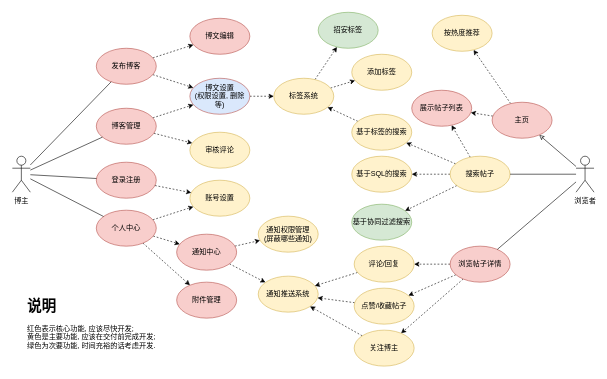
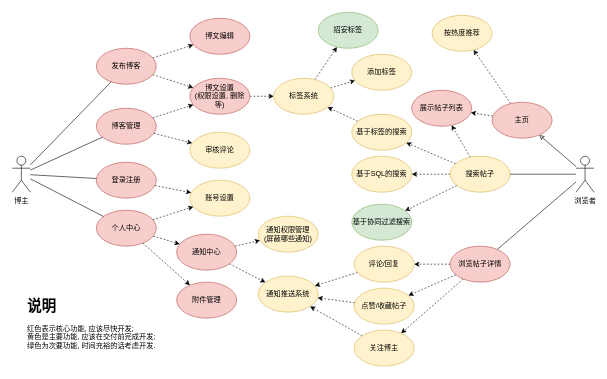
  <mxCell id="0" />
  <mxCell id="1" parent="0" />
  <mxCell id="2" value="博文编辑" style="ellipse;whiteSpace=wrap;html=1;fillColor=#f8cecc;strokeColor=#b85450;" vertex="1" parent="1"><mxGeometry x="316" y="30" width="100" height="60" as="geometry" /></mxCell>
  <mxCell id="3" style="edgeStyle=none;rounded=0;orthogonalLoop=1;jettySize=auto;html=1;dashed=1;" edge="1" parent="1" source="5" target="2"><mxGeometry relative="1" as="geometry" /></mxCell>
  <mxCell id="4" style="edgeStyle=none;rounded=0;orthogonalLoop=1;jettySize=auto;html=1;dashed=1;" edge="1" parent="1" source="5" target="7"><mxGeometry relative="1" as="geometry" /></mxCell>
  <mxCell id="5" value="发布博客" style="ellipse;whiteSpace=wrap;html=1;fillColor=#f8cecc;strokeColor=#b85450;" vertex="1" parent="1"><mxGeometry x="160" y="80" width="100" height="60" as="geometry" /></mxCell>
  <mxCell id="6" style="edgeStyle=none;rounded=0;orthogonalLoop=1;jettySize=auto;html=1;dashed=1;" edge="1" parent="1" source="7" target="14"><mxGeometry relative="1" as="geometry" /></mxCell>
- <mxCell id="7" value="博文设置&lt;br&gt;(权限设置, 删除等)" style="ellipse;whiteSpace=wrap;html=1;fillColor=#dae8fc;strokeColor=#b85450;" vertex="1" parent="1"><mxGeometry x="316" y="130" width="100" height="60" as="geometry" /></mxCell>
+ <mxCell id="7" value="博文设置&lt;br&gt;(权限设置, 删除等)" style="ellipse;whiteSpace=wrap;html=1;fillColor=#f8cecc;strokeColor=#b85450;" vertex="1" parent="1"><mxGeometry x="316" y="130" width="100" height="60" as="geometry" /></mxCell>
  <mxCell id="8" style="edgeStyle=none;rounded=0;orthogonalLoop=1;jettySize=auto;html=1;dashed=1;" edge="1" parent="1" source="10" target="7"><mxGeometry relative="1" as="geometry" /></mxCell>
  <mxCell id="9" style="edgeStyle=none;rounded=0;orthogonalLoop=1;jettySize=auto;html=1;dashed=1;" edge="1" parent="1" source="10" target="11"><mxGeometry relative="1" as="geometry" /></mxCell>
  <mxCell id="10" value="博客管理" style="ellipse;whiteSpace=wrap;html=1;fillColor=#f8cecc;strokeColor=#b85450;" vertex="1" parent="1"><mxGeometry x="160" y="180" width="100" height="60" as="geometry" /></mxCell>
  <mxCell id="11" value="审核评论" style="ellipse;whiteSpace=wrap;html=1;fillColor=#fff2cc;strokeColor=#d6b656;" vertex="1" parent="1"><mxGeometry x="316" y="220" width="100" height="60" as="geometry" /></mxCell>
  <mxCell id="12" style="edgeStyle=none;rounded=0;orthogonalLoop=1;jettySize=auto;html=1;dashed=1;" edge="1" parent="1" source="14" target="15"><mxGeometry relative="1" as="geometry" /></mxCell>
  <mxCell id="13" style="edgeStyle=none;rounded=0;orthogonalLoop=1;jettySize=auto;html=1;dashed=1;" edge="1" parent="1" source="14" target="16"><mxGeometry relative="1" as="geometry" /></mxCell>
  <mxCell id="14" value="标签系统" style="ellipse;whiteSpace=wrap;html=1;fillColor=#fff2cc;strokeColor=#d6b656;" vertex="1" parent="1"><mxGeometry x="456" y="130" width="100" height="60" as="geometry" /></mxCell>
  <mxCell id="15" value="添加标签" style="ellipse;whiteSpace=wrap;html=1;fillColor=#fff2cc;strokeColor=#d6b656;" vertex="1" parent="1"><mxGeometry x="586" y="90" width="100" height="60" as="geometry" /></mxCell>
  <mxCell id="16" value="招安标签" style="ellipse;whiteSpace=wrap;html=1;fillColor=#d5e8d4;strokeColor=#82b366;" vertex="1" parent="1"><mxGeometry x="530" y="20" width="100" height="60" as="geometry" /></mxCell>
  <mxCell id="17" style="edgeStyle=none;rounded=0;orthogonalLoop=1;jettySize=auto;html=1;dashed=1;" edge="1" parent="1" source="20" target="24"><mxGeometry relative="1" as="geometry"><mxPoint x="320.029" y="351.798" as="targetPoint" /></mxGeometry></mxCell>
  <mxCell id="18" style="edgeStyle=none;rounded=0;orthogonalLoop=1;jettySize=auto;html=1;dashed=1;startArrow=none;startFill=0;endArrow=classic;endFill=1;" edge="1" parent="1" source="20" target="23"><mxGeometry relative="1" as="geometry" /></mxCell>
  <mxCell id="19" style="edgeStyle=none;rounded=0;orthogonalLoop=1;jettySize=auto;html=1;dashed=1;startArrow=none;startFill=0;endArrow=classic;endFill=1;" edge="1" parent="1" source="20" target="63"><mxGeometry relative="1" as="geometry" /></mxCell>
  <mxCell id="20" value="个人中心" style="ellipse;whiteSpace=wrap;html=1;fillColor=#f8cecc;strokeColor=#b85450;" vertex="1" parent="1"><mxGeometry x="160" y="350" width="100" height="60" as="geometry" /></mxCell>
  <mxCell id="21" value="" style="edgeStyle=none;rounded=0;orthogonalLoop=1;jettySize=auto;html=1;dashed=1;" edge="1" parent="1" source="23" target="27"><mxGeometry relative="1" as="geometry" /></mxCell>
  <mxCell id="22" style="edgeStyle=none;rounded=0;orthogonalLoop=1;jettySize=auto;html=1;dashed=1;" edge="1" parent="1" source="23" target="28"><mxGeometry relative="1" as="geometry" /></mxCell>
  <mxCell id="23" value="通知中心" style="ellipse;whiteSpace=wrap;html=1;fillColor=#f8cecc;strokeColor=#b85450;" vertex="1" parent="1"><mxGeometry x="294" y="390" width="100" height="60" as="geometry" /></mxCell>
  <mxCell id="24" value="账号设置" style="ellipse;whiteSpace=wrap;html=1;fillColor=#fff2cc;strokeColor=#d6b656;" vertex="1" parent="1"><mxGeometry x="316" y="300" width="100" height="60" as="geometry" /></mxCell>
  <mxCell id="25" style="edgeStyle=none;rounded=0;orthogonalLoop=1;jettySize=auto;html=1;dashed=1;" edge="1" parent="1" source="26" target="24"><mxGeometry relative="1" as="geometry" /></mxCell>
  <mxCell id="26" value="登录注册" style="ellipse;whiteSpace=wrap;html=1;fillColor=#f8cecc;strokeColor=#b85450;" vertex="1" parent="1"><mxGeometry x="160" y="270" width="100" height="60" as="geometry" /></mxCell>
  <mxCell id="27" value="通知权限管理&lt;br&gt;(屏蔽哪些通知)" style="ellipse;whiteSpace=wrap;html=1;fillColor=#fff2cc;strokeColor=#d6b656;" vertex="1" parent="1"><mxGeometry x="430" y="360" width="100" height="60" as="geometry" /></mxCell>
  <mxCell id="28" value="通知推送系统" style="ellipse;whiteSpace=wrap;html=1;fillColor=#fff2cc;strokeColor=#d6b656;" vertex="1" parent="1"><mxGeometry x="430" y="460" width="100" height="60" as="geometry" /></mxCell>
  <mxCell id="29" style="edgeStyle=none;rounded=0;orthogonalLoop=1;jettySize=auto;html=1;endArrow=none;endFill=0;" edge="1" parent="1" source="33" target="5"><mxGeometry relative="1" as="geometry" /></mxCell>
  <mxCell id="30" style="edgeStyle=none;rounded=0;orthogonalLoop=1;jettySize=auto;html=1;endArrow=none;endFill=0;" edge="1" parent="1" source="33" target="10"><mxGeometry relative="1" as="geometry" /></mxCell>
  <mxCell id="31" style="edgeStyle=none;rounded=0;orthogonalLoop=1;jettySize=auto;html=1;endArrow=none;endFill=0;" edge="1" parent="1" source="33" target="26"><mxGeometry relative="1" as="geometry" /></mxCell>
  <mxCell id="32" style="edgeStyle=none;rounded=0;orthogonalLoop=1;jettySize=auto;html=1;endArrow=none;endFill=0;" edge="1" parent="1" source="33" target="20"><mxGeometry relative="1" as="geometry" /></mxCell>
  <mxCell id="33" value="博主" style="shape=umlActor;verticalLabelPosition=bottom;verticalAlign=top;html=1;outlineConnect=0;" vertex="1" parent="1"><mxGeometry x="20" y="260" width="30" height="60" as="geometry" /></mxCell>
  <mxCell id="34" style="edgeStyle=none;rounded=0;orthogonalLoop=1;jettySize=auto;html=1;dashed=1;startArrow=none;startFill=0;endArrow=classic;endFill=1;" edge="1" parent="1" source="38" target="46"><mxGeometry relative="1" as="geometry" /></mxCell>
  <mxCell id="35" style="edgeStyle=none;rounded=0;orthogonalLoop=1;jettySize=auto;html=1;dashed=1;startArrow=none;startFill=0;endArrow=classic;endFill=1;" edge="1" parent="1" source="38" target="45"><mxGeometry relative="1" as="geometry" /></mxCell>
  <mxCell id="36" style="edgeStyle=none;rounded=0;orthogonalLoop=1;jettySize=auto;html=1;dashed=1;startArrow=none;startFill=0;endArrow=classic;endFill=1;" edge="1" parent="1" source="38" target="49"><mxGeometry relative="1" as="geometry" /></mxCell>
  <mxCell id="37" style="edgeStyle=none;rounded=0;orthogonalLoop=1;jettySize=auto;html=1;dashed=1;startArrow=none;startFill=0;endArrow=classic;endFill=1;" edge="1" parent="1" source="38" target="47"><mxGeometry relative="1" as="geometry" /></mxCell>
  <mxCell id="38" value="搜索帖子" style="ellipse;whiteSpace=wrap;html=1;fillColor=#fff2cc;strokeColor=#d6b656;" vertex="1" parent="1"><mxGeometry x="750" y="260" width="100" height="60" as="geometry" /></mxCell>
  <mxCell id="39" style="edgeStyle=none;rounded=0;orthogonalLoop=1;jettySize=auto;html=1;dashed=1;startArrow=none;startFill=0;endArrow=classic;endFill=1;" edge="1" parent="1" source="42" target="44"><mxGeometry relative="1" as="geometry" /></mxCell>
  <mxCell id="40" style="edgeStyle=none;rounded=0;orthogonalLoop=1;jettySize=auto;html=1;dashed=1;startArrow=none;startFill=0;endArrow=classic;endFill=1;" edge="1" parent="1" source="42" target="51"><mxGeometry relative="1" as="geometry" /></mxCell>
  <mxCell id="41" style="edgeStyle=none;rounded=0;orthogonalLoop=1;jettySize=auto;html=1;dashed=1;startArrow=none;startFill=0;endArrow=classic;endFill=1;" edge="1" parent="1" source="42" target="53"><mxGeometry relative="1" as="geometry" /></mxCell>
  <mxCell id="42" value="浏览帖子详情" style="ellipse;whiteSpace=wrap;html=1;fillColor=#f8cecc;strokeColor=#b85450;" vertex="1" parent="1"><mxGeometry x="750" y="410" width="100" height="60" as="geometry" /></mxCell>
  <mxCell id="43" style="edgeStyle=none;rounded=0;orthogonalLoop=1;jettySize=auto;html=1;dashed=1;startArrow=none;startFill=0;endArrow=classic;endFill=1;" edge="1" parent="1" source="44" target="28"><mxGeometry relative="1" as="geometry" /></mxCell>
  <mxCell id="44" value="评论/回复" style="ellipse;whiteSpace=wrap;html=1;fillColor=#fff2cc;strokeColor=#d6b656;" vertex="1" parent="1"><mxGeometry x="590" y="410" width="100" height="60" as="geometry" /></mxCell>
  <mxCell id="45" value="基于协同过滤搜索" style="ellipse;whiteSpace=wrap;html=1;fillColor=#d5e8d4;strokeColor=#82b366;" vertex="1" parent="1"><mxGeometry x="586" y="340" width="100" height="60" as="geometry" /></mxCell>
  <mxCell id="46" value="基于SQL的搜索" style="ellipse;whiteSpace=wrap;html=1;fillColor=#fff2cc;strokeColor=#d6b656;" vertex="1" parent="1"><mxGeometry x="586" y="260" width="100" height="60" as="geometry" /></mxCell>
  <mxCell id="47" value="展示帖子列表" style="ellipse;whiteSpace=wrap;html=1;fillColor=#f8cecc;strokeColor=#b85450;" vertex="1" parent="1"><mxGeometry x="686" y="150" width="100" height="60" as="geometry" /></mxCell>
  <mxCell id="48" style="edgeStyle=none;rounded=0;orthogonalLoop=1;jettySize=auto;html=1;dashed=1;startArrow=none;startFill=0;endArrow=classic;endFill=1;" edge="1" parent="1" source="49" target="14"><mxGeometry relative="1" as="geometry" /></mxCell>
  <mxCell id="49" value="基于标签的搜索" style="ellipse;whiteSpace=wrap;html=1;fillColor=#fff2cc;strokeColor=#d6b656;" vertex="1" parent="1"><mxGeometry x="586" y="190" width="100" height="60" as="geometry" /></mxCell>
  <mxCell id="50" style="edgeStyle=none;rounded=0;orthogonalLoop=1;jettySize=auto;html=1;dashed=1;startArrow=none;startFill=0;endArrow=classic;endFill=1;" edge="1" parent="1" source="51" target="28"><mxGeometry relative="1" as="geometry" /></mxCell>
  <mxCell id="51" value="点赞/收藏帖子" style="ellipse;whiteSpace=wrap;html=1;fillColor=#fff2cc;strokeColor=#d6b656;" vertex="1" parent="1"><mxGeometry x="590" y="480" width="100" height="60" as="geometry" /></mxCell>
  <mxCell id="52" style="edgeStyle=none;rounded=0;orthogonalLoop=1;jettySize=auto;html=1;dashed=1;startArrow=none;startFill=0;endArrow=classic;endFill=1;" edge="1" parent="1" source="53" target="28"><mxGeometry relative="1" as="geometry" /></mxCell>
  <mxCell id="53" value="关注博主" style="ellipse;whiteSpace=wrap;html=1;fillColor=#fff2cc;strokeColor=#d6b656;" vertex="1" parent="1"><mxGeometry x="590" y="550" width="100" height="60" as="geometry" /></mxCell>
  <mxCell id="54" style="edgeStyle=none;rounded=0;orthogonalLoop=1;jettySize=auto;html=1;startArrow=none;startFill=0;endArrow=none;endFill=0;" edge="1" parent="1" source="57" target="38"><mxGeometry relative="1" as="geometry" /></mxCell>
  <mxCell id="55" style="edgeStyle=none;rounded=0;orthogonalLoop=1;jettySize=auto;html=1;startArrow=none;startFill=0;endArrow=none;endFill=0;" edge="1" parent="1" source="57" target="42"><mxGeometry relative="1" as="geometry" /></mxCell>
  <mxCell id="56" style="edgeStyle=none;rounded=0;orthogonalLoop=1;jettySize=auto;html=1;startArrow=none;startFill=0;endArrow=classic;endFill=0;" edge="1" parent="1" source="57" target="60"><mxGeometry relative="1" as="geometry" /></mxCell>
  <mxCell id="57" value="浏览者" style="shape=umlActor;verticalLabelPosition=bottom;verticalAlign=top;html=1;outlineConnect=0;" vertex="1" parent="1"><mxGeometry x="960" y="260" width="30" height="60" as="geometry" /></mxCell>
  <mxCell id="58" style="edgeStyle=none;rounded=0;orthogonalLoop=1;jettySize=auto;html=1;startArrow=none;startFill=0;endArrow=classic;endFill=1;dashed=1;" edge="1" parent="1" source="60" target="47"><mxGeometry relative="1" as="geometry" /></mxCell>
  <mxCell id="59" style="edgeStyle=none;rounded=0;orthogonalLoop=1;jettySize=auto;html=1;dashed=1;startArrow=none;startFill=0;endArrow=classic;endFill=1;" edge="1" parent="1" source="60" target="62"><mxGeometry relative="1" as="geometry" /></mxCell>
  <mxCell id="60" value="主页" style="ellipse;whiteSpace=wrap;html=1;fillColor=#f8cecc;strokeColor=#b85450;" vertex="1" parent="1"><mxGeometry x="820" y="170" width="100" height="60" as="geometry" /></mxCell>
  <mxCell id="61" value="&lt;h1&gt;说明&lt;/h1&gt;&lt;p&gt;红色表示核心功能, 应该尽快开发;&amp;nbsp;&lt;br&gt;黄色是主要功能, 应该在交付前完成开发;&lt;br&gt;绿色为次要功能, 时间充裕的话考虑开发.&amp;nbsp;&lt;/p&gt;" style="text;html=1;strokeColor=none;fillColor=none;spacing=5;spacingTop=-20;whiteSpace=wrap;overflow=hidden;rounded=0;" vertex="1" parent="1"><mxGeometry x="40" y="490" width="240" height="120" as="geometry" /></mxCell>
  <mxCell id="62" value="按热度推荐" style="ellipse;whiteSpace=wrap;html=1;fillColor=#fff2cc;strokeColor=#d6b656;" vertex="1" parent="1"><mxGeometry x="720" y="25" width="100" height="60" as="geometry" /></mxCell>
  <mxCell id="63" value="附件管理" style="ellipse;whiteSpace=wrap;html=1;fillColor=#f8cecc;strokeColor=#b85450;" vertex="1" parent="1"><mxGeometry x="294" y="470" width="100" height="60" as="geometry" /></mxCell>
